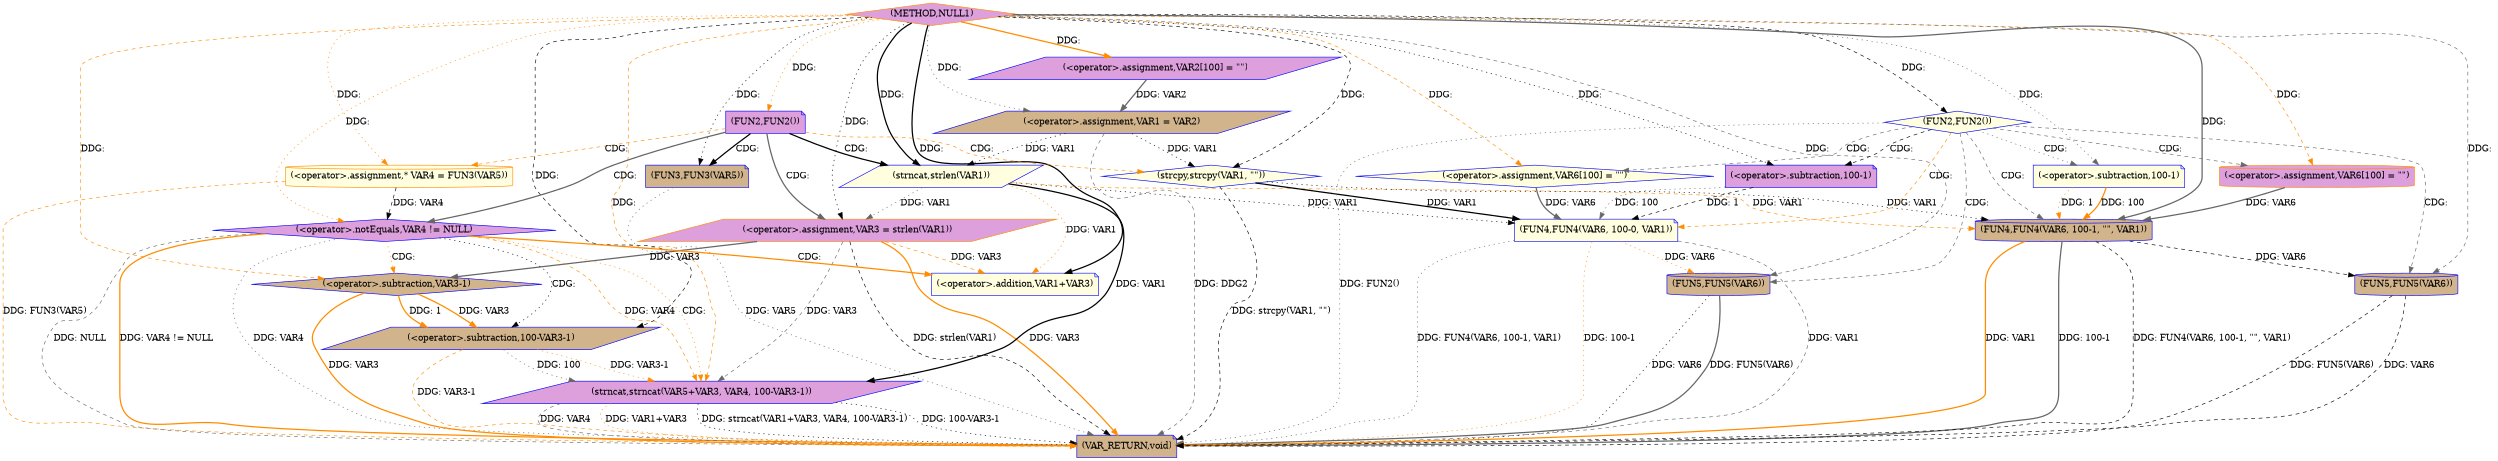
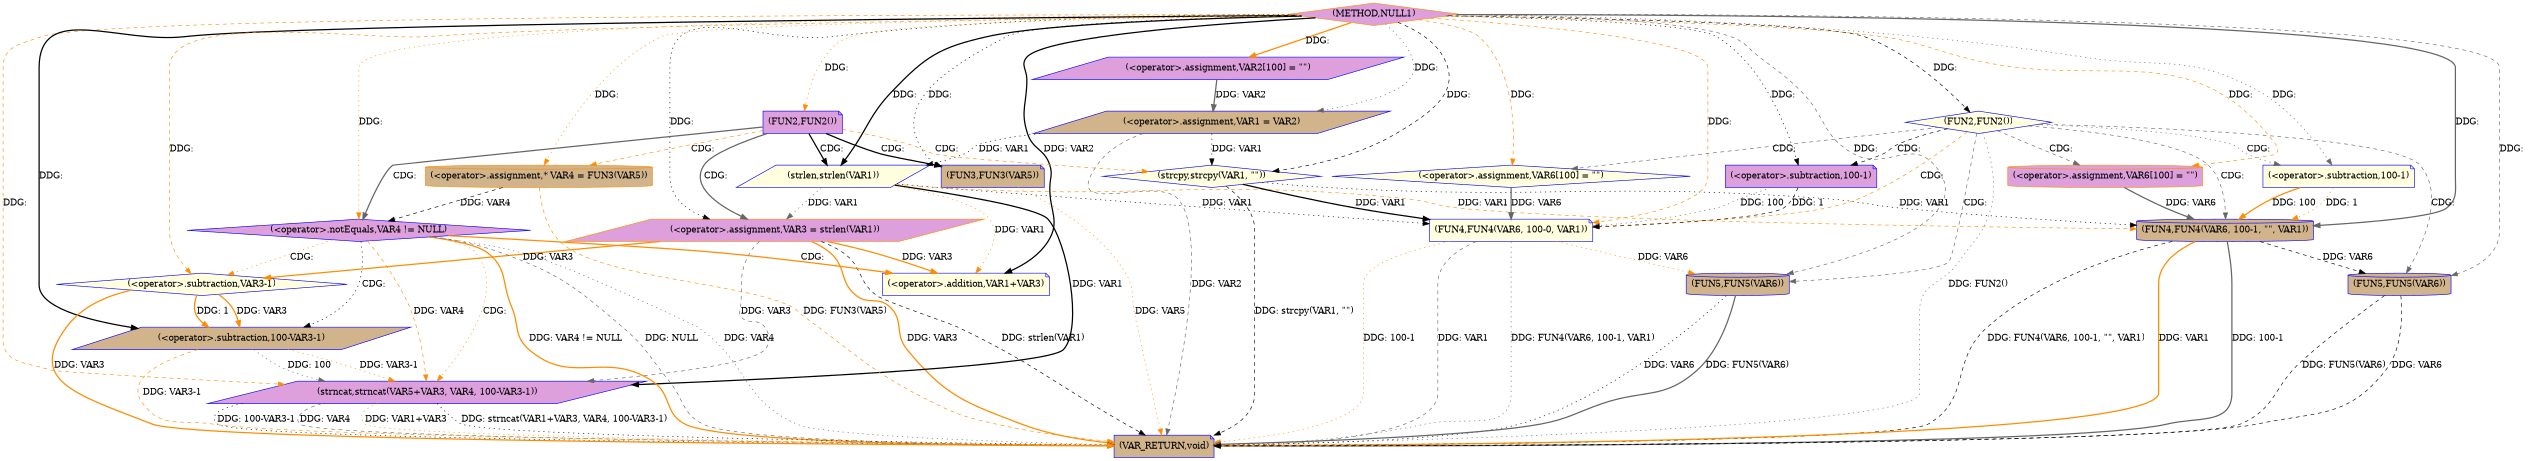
  digraph {
    node [color=blue fillcolor=plum shape=note style=filled]
    edge [color=darkorange style=dashed]
    n1 [color=darkorange label="(METHOD,NULL1)" shape=diamond]
    n2 [label="(<operator>.assignment,VAR2[100] = \"\")" shape=parallelogram]
    n3 [fillcolor=tan label="(<operator>.assignment,VAR1 = VAR2)" shape=parallelogram]
    n4 [label="(FUN2,FUN2())"]
    n5 [color=darkorange label="(<operator>.assignment,VAR3 = strlen(VAR1))" shape=parallelogram]
-   n6 [fillcolor=lightyellow label="(strncat,strlen(VAR1))" shape=parallelogram]
-   n7 [color=darkorange fillcolor=lightyellow label="(<operator>.assignment,* VAR4 = FUN3(VAR5))" shape=cylinder]
+   n6 [fillcolor=lightyellow label="(strlen,strlen(VAR1))" shape=parallelogram]
+   n7 [color=darkorange fillcolor=tan label="(<operator>.assignment,* VAR4 = FUN3(VAR5))" shape=cylinder]
    n8 [fillcolor=tan label="(FUN3,FUN3(VAR5))"]
    n9 [label="(<operator>.notEquals,VAR4 != NULL)" shape=diamond]
    n10 [label="(strncat,strncat(VAR5+VAR3, VAR4, 100-VAR3-1))" shape=parallelogram]
    n11 [fillcolor=lightyellow label="(<operator>.addition,VAR1+VAR3)"]
    n12 [fillcolor=tan label="(<operator>.subtraction,100-VAR3-1)" shape=parallelogram]
-   n13 [fillcolor=tan label="(<operator>.subtraction,VAR3-1)" shape=diamond]
+   n13 [fillcolor=lightyellow label="(<operator>.subtraction,VAR3-1)" shape=diamond]
    n14 [fillcolor=lightyellow label="(strcpy,strcpy(VAR1, \"\"))" shape=diamond]
    n15 [fillcolor=lightyellow label="(FUN2,FUN2())" shape=diamond]
    n16 [fillcolor=lightyellow label="(<operator>.assignment,VAR6[100] = \"\")" shape=diamond]
    n17 [fillcolor=lightyellow label="(FUN4,FUN4(VAR6, 100-0, VAR1))"]
    n18 [label="(<operator>.subtraction,100-1)"]
    n19 [fillcolor=tan label="(FUN5,FUN5(VAR6))" shape=cylinder]
    n20 [color=darkorange label="(<operator>.assignment,VAR6[100] = \"\")" shape=cylinder]
    n21 [fillcolor=tan label="(FUN4,FUN4(VAR6, 100-1, \"\", VAR1))" shape=cylinder]
    n22 [fillcolor=lightyellow label="(<operator>.subtraction,100-1)"]
    n23 [fillcolor=tan label="(FUN5,FUN5(VAR6))" shape=cylinder]
    n24 [fillcolor=tan label="(VAR_RETURN,void)"]
    n1 -> n2 [label="DDG: " style=bold]
    n1 -> n3 [color=gray40 label="DDG: " style=dotted]
    n1 -> n4 [label="DDG: " style=dotted]
    n1 -> n5 [color=black label="DDG: " style=dotted]
    n1 -> n6 [color=black label="DDG: " style=bold]
    n1 -> n7 [label="DDG: " style=dotted]
    n1 -> n8 [color=black label="DDG: " style=dotted]
    n1 -> n9 [label="DDG: " style=dotted]
    n1 -> n10 [label="DDG: "]
-   n1 -> n11 [color=black label="DDG: " style=bold]
-   n1 -> n12 [color=black label="DDG: "]
+   n1 -> n11 [color=black label="DDG: VAR2" style=bold]
+   n1 -> n12 [color=black label="DDG: " style=bold]
    n1 -> n13 [label="DDG: "]
    n1 -> n14 [color=black label="DDG: "]
    n1 -> n15 [color=black label="DDG: "]
    n1 -> n16 [label="DDG: "]
+   n1 -> n17 [label="DDG: "]
    n1 -> n18 [color=black label="DDG: " style=dotted]
    n1 -> n19 [color=gray40 label="DDG: "]
    n1 -> n20 [label="DDG: "]
    n1 -> n21 [color=gray40 label="DDG: " style=bold]
    n1 -> n22 [color=gray40 label="DDG: " style=dotted]
    n1 -> n23 [color=gray40 label="DDG: "]
    n2 -> n3 [color=gray40 label="DDG: VAR2" style=bold]
    n3 -> n6 [color=black label="DDG: VAR1" style=dotted]
    n3 -> n14 [color=black label="DDG: VAR1" style=dotted]
-   n3 -> n24 [color=gray40 label="DDG: DDG2"]
+   n3 -> n24 [color=gray40 label="DDG: VAR2"]
    n4 -> n5 [color=gray40 label="CDG: " style=bold]
    n4 -> n6 [color=black label="CDG: " style=bold]
    n4 -> n7 [label="CDG: "]
    n4 -> n8 [color=black label="CDG: " style=bold]
    n4 -> n9 [color=gray40 label="CDG: " style=bold]
    n4 -> n14 [label="CDG: "]
    n5 -> n10 [color=gray40 label="DDG: VAR3"]
-   n5 -> n11 [label="DDG: VAR3"]
-   n5 -> n13 [color=gray40 label="DDG: VAR3" style=bold]
+   n5 -> n11 [label="DDG: VAR3" style=bold]
+   n5 -> n13 [label="DDG: VAR3" style=bold]
    n5 -> n24 [label="DDG: VAR3" style=bold]
    n5 -> n24 [color=black label="DDG: strlen(VAR1)"]
    n6 -> n5 [color=gray40 label="DDG: VAR1" style=dotted]
    n6 -> n10 [color=black label="DDG: VAR1" style=bold]
    n6 -> n11 [label="DDG: VAR1" style=dotted]
    n6 -> n17 [color=black label="DDG: VAR1" style=dotted]
    n6 -> n21 [label="DDG: VAR1"]
    n7 -> n9 [color=black label="DDG: VAR4"]
    n7 -> n24 [label="DDG: FUN3(VAR5)"]
-   n8 -> n24 [color=gray40 label="DDG: VAR5" style=dotted]
+   n8 -> n24 [label="DDG: VAR5" style=dotted]
    n9 -> n10 [label="DDG: VAR4"]
    n9 -> n10 [label="CDG: " style=dotted]
    n9 -> n11 [label="CDG: " style=bold]
    n9 -> n12 [color=black label="CDG: " style=dotted]
    n9 -> n13 [label="CDG: " style=dotted]
    n9 -> n24 [label="DDG: VAR4 != NULL" style=bold]
    n9 -> n24 [color=gray40 label="DDG: NULL"]
    n9 -> n24 [color=gray40 label="DDG: VAR4" style=dotted]
    n10 -> n24 [color=gray40 label="DDG: VAR4"]
    n10 -> n24 [label="DDG: VAR1+VAR3" style=dotted]
    n10 -> n24 [color=black label="DDG: strncat(VAR1+VAR3, VAR4, 100-VAR3-1)" style=dotted]
    n10 -> n24 [color=black label="DDG: 100-VAR3-1" style=dotted]
    n12 -> n10 [color=gray40 label="DDG: 100" style=dotted]
    n12 -> n10 [label="DDG: VAR3-1" style=dotted]
    n12 -> n24 [label="DDG: VAR3-1"]
    n13 -> n12 [label="DDG: VAR3" style=bold]
    n13 -> n12 [label="DDG: 1" style=bold]
    n13 -> n24 [label="DDG: VAR3" style=bold]
    n14 -> n17 [color=black label="DDG: VAR1" style=bold]
    n14 -> n21 [color=black label="DDG: VAR1" style=dotted]
    n14 -> n24 [color=black label="DDG: strcpy(VAR1, \"\")"]
    n15 -> n16 [color=gray40 label="CDG: "]
    n15 -> n17 [label="CDG: "]
    n15 -> n18 [color=black label="CDG: "]
    n15 -> n19 [color=gray40 label="CDG: "]
    n15 -> n20 [color=gray40 label="CDG: "]
    n15 -> n21 [color=gray40 label="CDG: "]
    n15 -> n22 [color=gray40 label="CDG: " style=dotted]
    n15 -> n23 [color=gray40 label="CDG: "]
    n15 -> n24 [color=gray40 label="DDG: FUN2()" style=dotted]
    n16 -> n17 [color=gray40 label="DDG: VAR6" style=bold]
    n17 -> n19 [label="DDG: VAR6" style=dotted]
    n17 -> n24 [color=gray40 label="DDG: VAR1"]
    n17 -> n24 [color=gray40 label="DDG: FUN4(VAR6, 100-1, VAR1)" style=dotted]
    n17 -> n24 [label="DDG: 100-1" style=dotted]
    n18 -> n17 [color=gray40 label="DDG: 100" style=dotted]
    n18 -> n17 [color=black label="DDG: 1"]
    n19 -> n24 [color=black label="DDG: VAR6" style=dotted]
    n19 -> n24 [color=gray40 label="DDG: FUN5(VAR6)" style=bold]
    n20 -> n21 [color=gray40 label="DDG: VAR6" style=bold]
    n21 -> n23 [color=black label="DDG: VAR6"]
    n21 -> n24 [color=gray40 label="DDG: 100-1" style=bold]
    n21 -> n24 [color=black label="DDG: FUN4(VAR6, 100-1, \"\", VAR1)"]
    n21 -> n24 [label="DDG: VAR1" style=bold]
    n22 -> n21 [label="DDG: 100" style=bold]
    n22 -> n21 [label="DDG: 1" style=dotted]
    n23 -> n24 [color=black label="DDG: FUN5(VAR6)"]
    n23 -> n24 [color=black label="DDG: VAR6"]
  }
